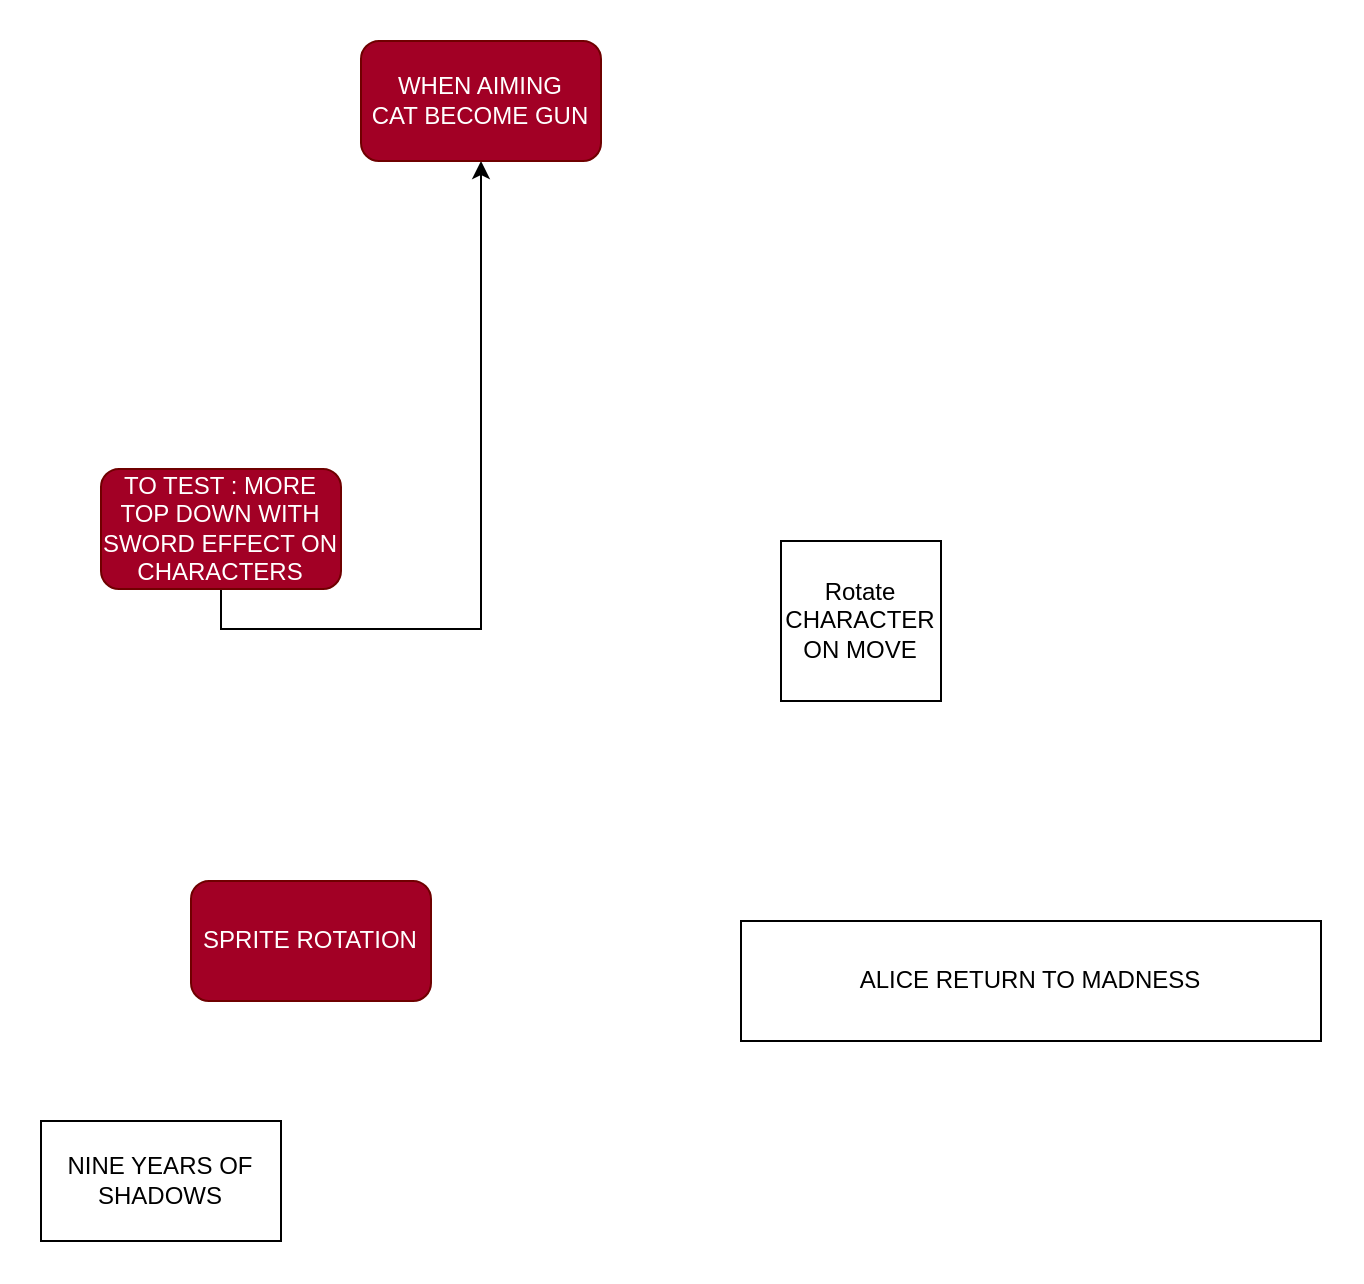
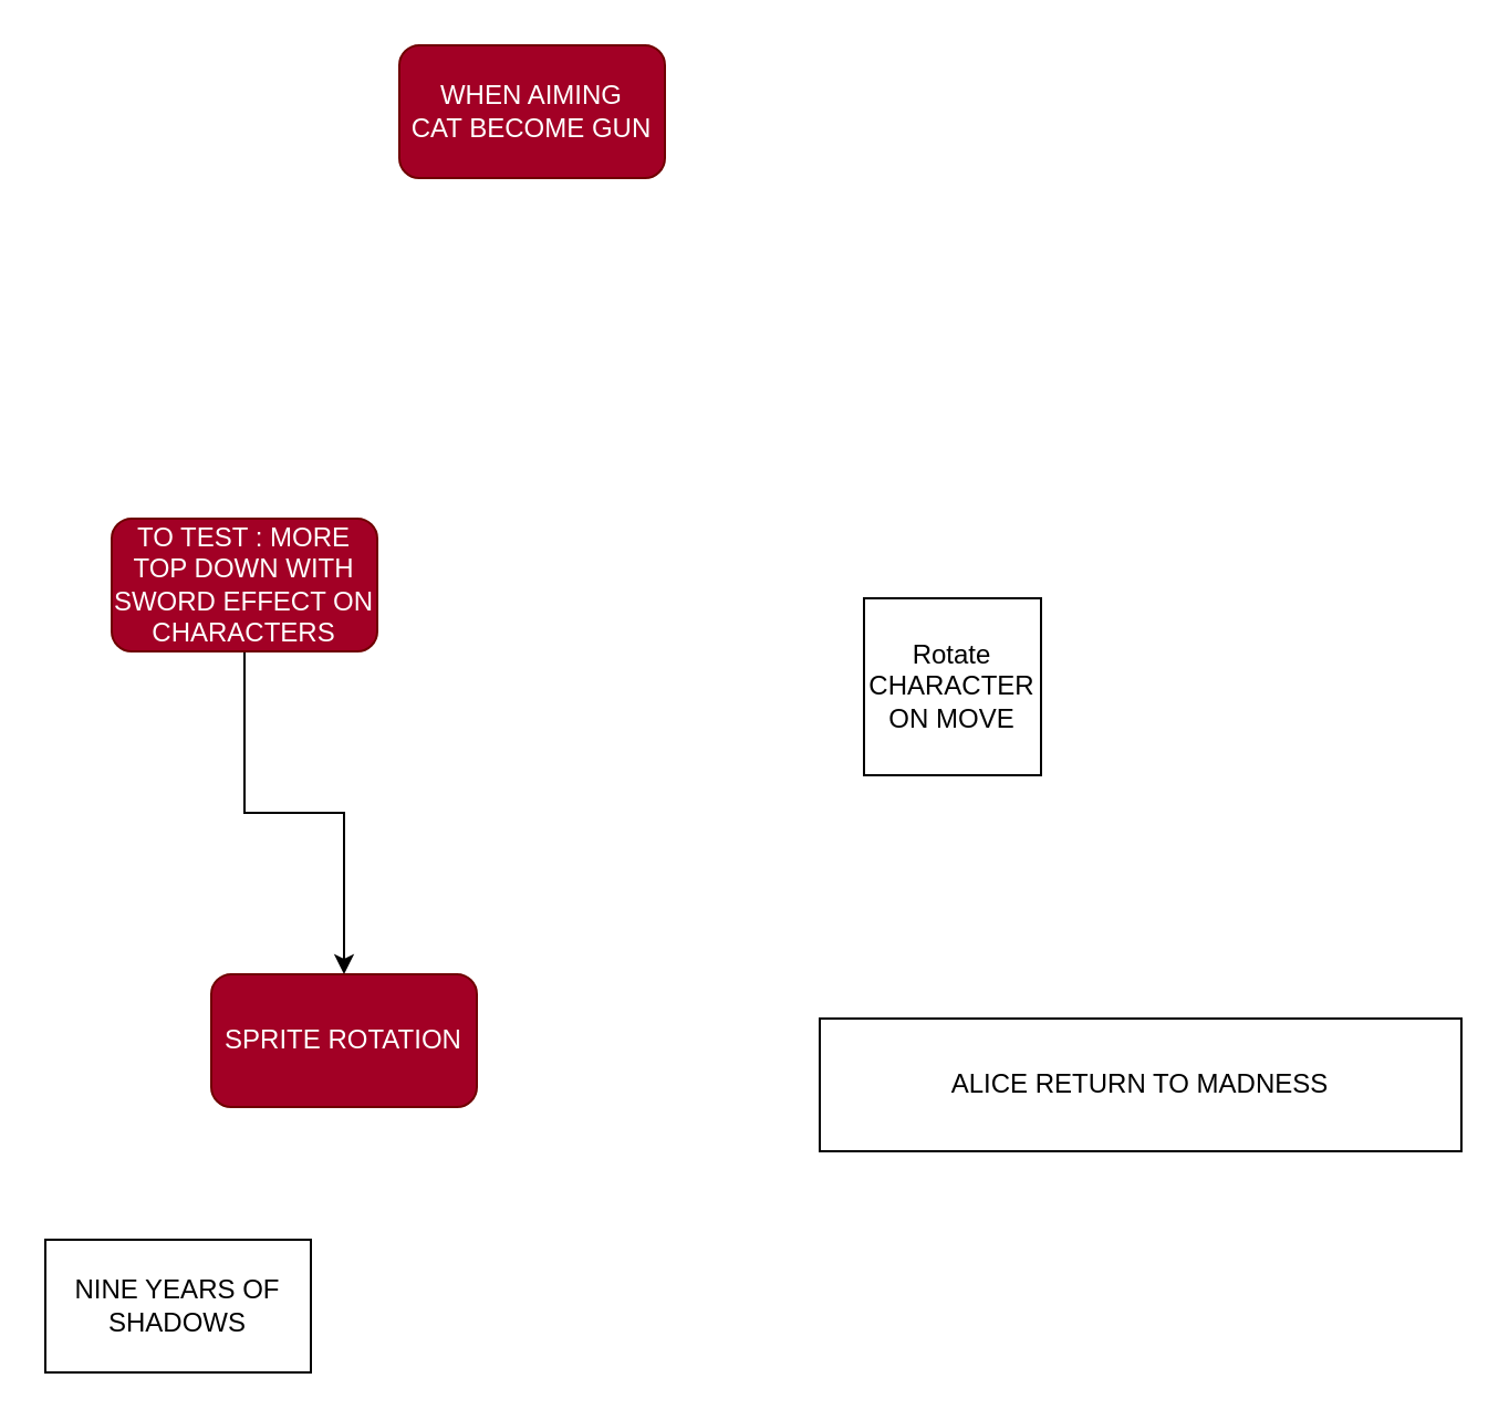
  <mxCell id="0" />
  <mxCell id="1" parent="0" />
  <mxCell id="2" value="Rotate CHARACTER ON MOVE" style="whiteSpace=wrap;html=1;aspect=fixed;" parent="1" vertex="1"><mxGeometry x="390" y="270" width="80" height="80" as="geometry" /></mxCell>
  <mxCell id="3" value="ALICE RETURN TO MADNESS" style="rounded=0;whiteSpace=wrap;html=1;" parent="1" vertex="1"><mxGeometry x="370" y="460" width="290" height="60" as="geometry" /></mxCell>
  <mxCell id="4" value="NINE YEARS OF SHADOWS" style="rounded=0;whiteSpace=wrap;html=1;" parent="1" vertex="1"><mxGeometry x="20" y="560" width="120" height="60" as="geometry" /></mxCell>
- <mxCell id="5" style="edgeStyle=orthogonalEdgeStyle;rounded=0;orthogonalLoop=1;jettySize=auto;html=1;exitX=0.5;exitY=1;exitDx=0;exitDy=0;" parent="1" source="6" target="8" edge="1"><mxGeometry relative="1" as="geometry" /></mxCell>
+ <mxCell id="5" style="edgeStyle=orthogonalEdgeStyle;rounded=0;orthogonalLoop=1;jettySize=auto;html=1;exitX=0.5;exitY=1;exitDx=0;exitDy=0;" parent="1" source="6" target="7" edge="1"><mxGeometry relative="1" as="geometry" /></mxCell>
  <mxCell id="6" value="TO TEST : MORE TOP DOWN WITH SWORD EFFECT ON CHARACTERS" style="rounded=1;whiteSpace=wrap;html=1;fillColor=#a20025;fontColor=#ffffff;strokeColor=#6F0000;" parent="1" vertex="1"><mxGeometry x="50" y="234" width="120" height="60" as="geometry" /></mxCell>
  <mxCell id="7" value="SPRITE ROTATION" style="rounded=1;whiteSpace=wrap;html=1;fillColor=#a20025;fontColor=#ffffff;strokeColor=#6F0000;" parent="1" vertex="1"><mxGeometry x="95" y="440" width="120" height="60" as="geometry" /></mxCell>
  <mxCell id="8" value="WHEN AIMING&lt;div&gt;CAT BECOME GUN&lt;/div&gt;" style="rounded=1;whiteSpace=wrap;html=1;fillColor=#a20025;fontColor=#ffffff;strokeColor=#6F0000;" vertex="1" parent="1"><mxGeometry x="180" y="20" width="120" height="60" as="geometry" /></mxCell>
